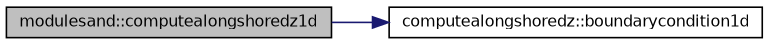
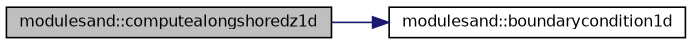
  digraph {
    rankdir=LR
    node [color=black fontname=Helvetica fontsize=10 shape=record style=filled]
    n1 [fillcolor=grey75 fontcolor=black height=0.2 label="modulesand::computealongshoredz1d" width=0.4]
-   n2 [fillcolor=white height=0.2 label="computealongshoredz::boundarycondition1d" width=0.4]
+   n2 [fillcolor=white height=0.2 label="modulesand::boundarycondition1d" width=0.4]
    n1 -> n2 [color=midnightblue fontname=Helvetica fontsize=10 labelfontname=Helvetica labelfontsize=10 style=solid]
  }
